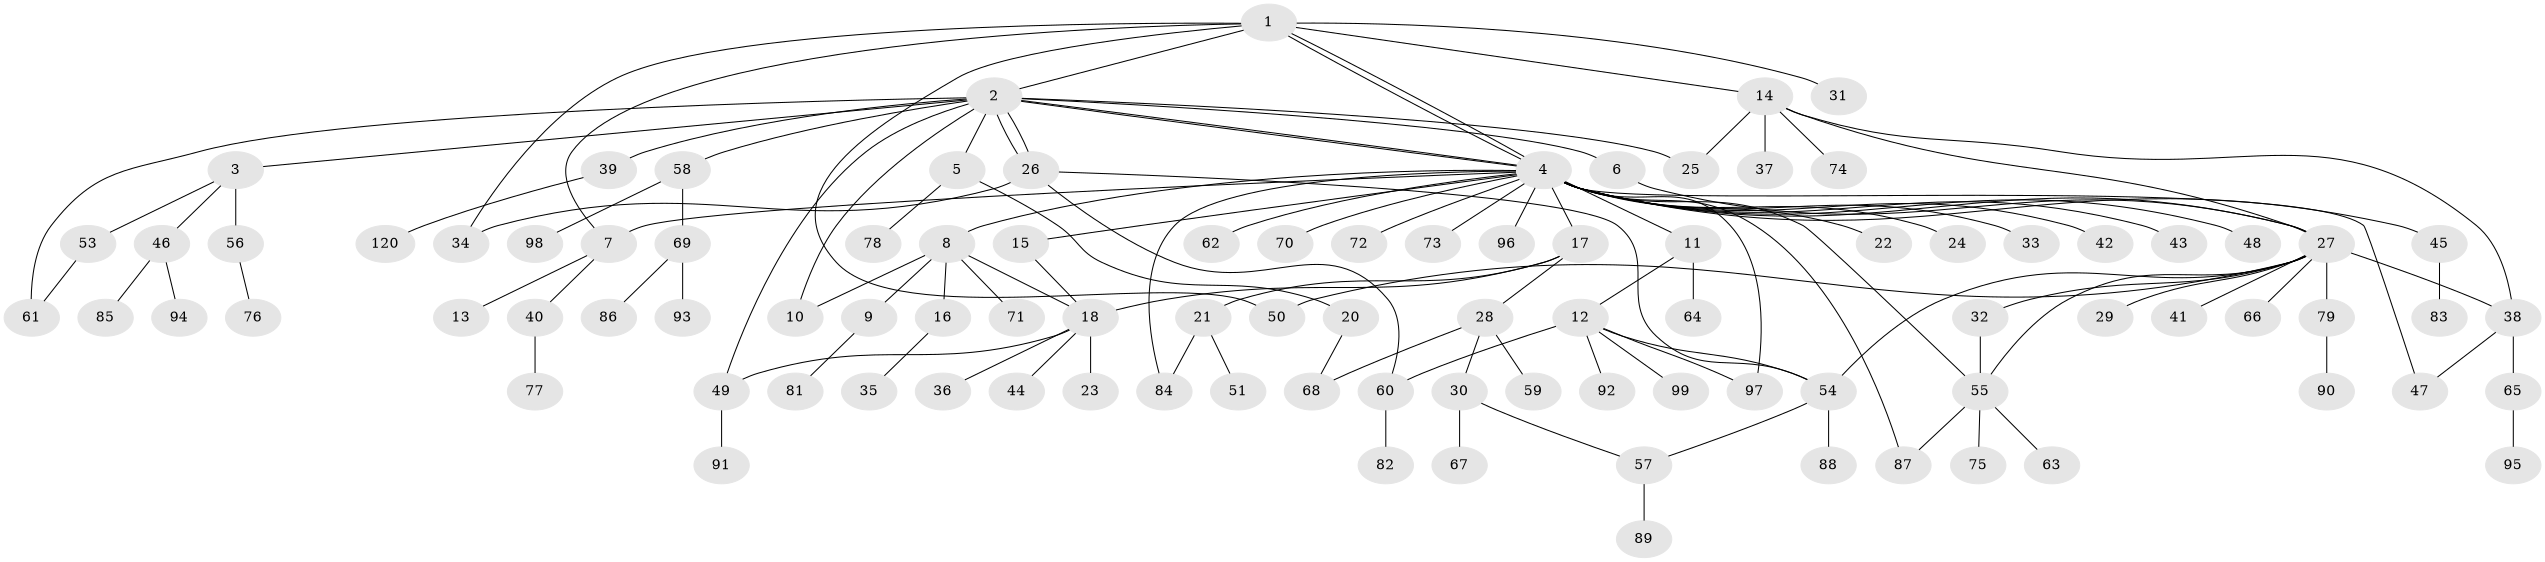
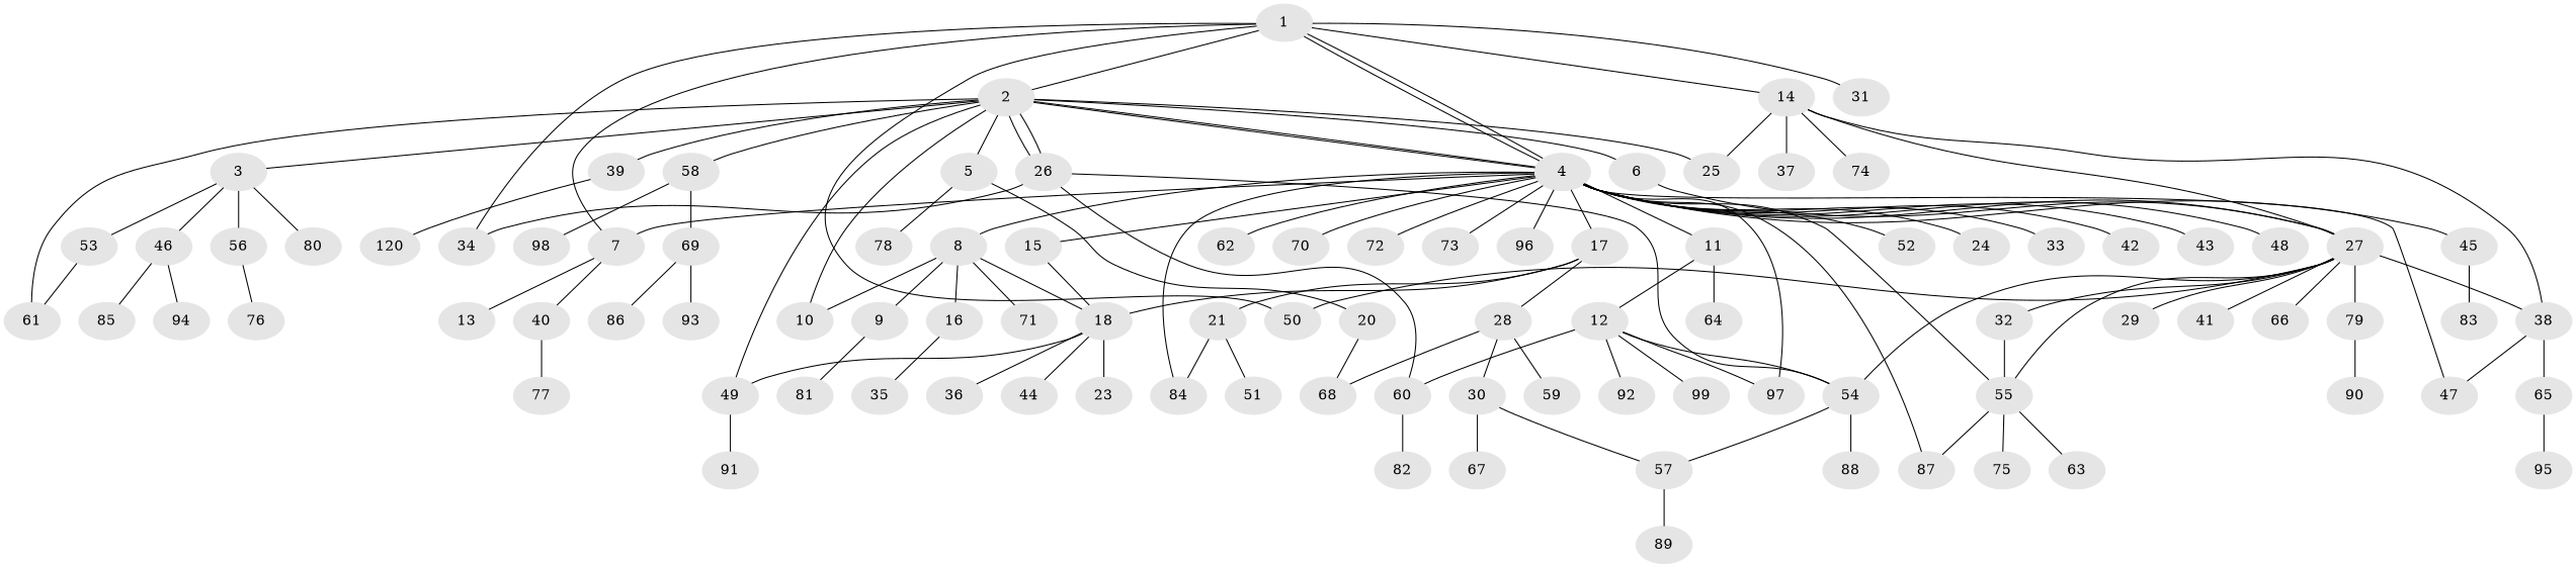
  graph {
    node [color=gray90 style=filled]
    1
    2
    4
    7
    14
    31
    34
    50
    3
    5
    6
    10
    25
    26
    39
    49
    58
    61
    48
    8
    11
    15
    17
-   22
+   22 [label=52]
    24
    27
    33
    42
    43
    45
    47
    55
    62
    70
    72
    73
    84
    87
    96
    97
    13
    40
    37
    38
    74
    46
    53
    56
+   80
    20
    78
    54
    60
    n54 [label=120]
    91
    69
    98
    85
    94
    76
    9
    16
    18
    71
    12
    64
    21
    28
    29
    32
    41
    66
    79
    83
    63
    75
    68
    77
    81
    35
    23
    36
    44
    92
    99
    57
    88
    82
    65
    51
    30
    59
    90
    67
    89
    95
    86
    93
    1 -- 2
    1 -- 4
    1 -- 4
    1 -- 7
    1 -- 14
    1 -- 31
    1 -- 34
    1 -- 50
    2 -- 4
    2 -- 4
    2 -- 3
    2 -- 5
    2 -- 6
    2 -- 10
    2 -- 25
    2 -- 26
    2 -- 26
    2 -- 39
    2 -- 49
    2 -- 58
    2 -- 61
    4 -- 7
    4 -- 48
    4 -- 8
    4 -- 11
    4 -- 15
    4 -- 17
    4 -- 22
    4 -- 24
    4 -- 27
    4 -- 33
    4 -- 42
    4 -- 43
    4 -- 45
    4 -- 47
    4 -- 55
    4 -- 62
    4 -- 70
    4 -- 72
    4 -- 73
    4 -- 84
    4 -- 87
    4 -- 96
    4 -- 97
    7 -- 13
    7 -- 40
    14 -- 25
    14 -- 27
    14 -- 37
    14 -- 38
    14 -- 74
    3 -- 46
    3 -- 53
    3 -- 56
+   3 -- 80
    5 -- 20
    5 -- 78
    6 -- 27
    26 -- 34
    26 -- 54
    26 -- 60
    39 -- n54
    49 -- 91
    58 -- 69
    58 -- 98
    8 -- 10
    8 -- 9
    8 -- 16
    8 -- 18
    8 -- 71
    11 -- 12
    11 -- 64
    15 -- 18
    17 -- 18
    17 -- 21
    17 -- 28
    27 -- 50
    27 -- 55
    27 -- 38
    27 -- 54
    27 -- 29
    27 -- 32
    27 -- 41
    27 -- 66
    27 -- 79
    45 -- 83
    55 -- 87
    55 -- 63
    55 -- 75
    40 -- 77
    38 -- 47
    38 -- 65
    46 -- 85
    46 -- 94
    53 -- 61
    56 -- 76
    20 -- 68
    54 -- 57
    54 -- 88
    60 -- 82
    69 -- 86
    69 -- 93
    9 -- 81
    16 -- 35
    18 -- 49
    18 -- 23
    18 -- 36
    18 -- 44
    12 -- 97
    12 -- 54
    12 -- 60
    12 -- 92
    12 -- 99
    21 -- 84
    21 -- 51
    28 -- 68
    28 -- 30
    28 -- 59
    32 -- 55
    79 -- 90
    57 -- 89
    65 -- 95
    30 -- 57
    30 -- 67
  }
